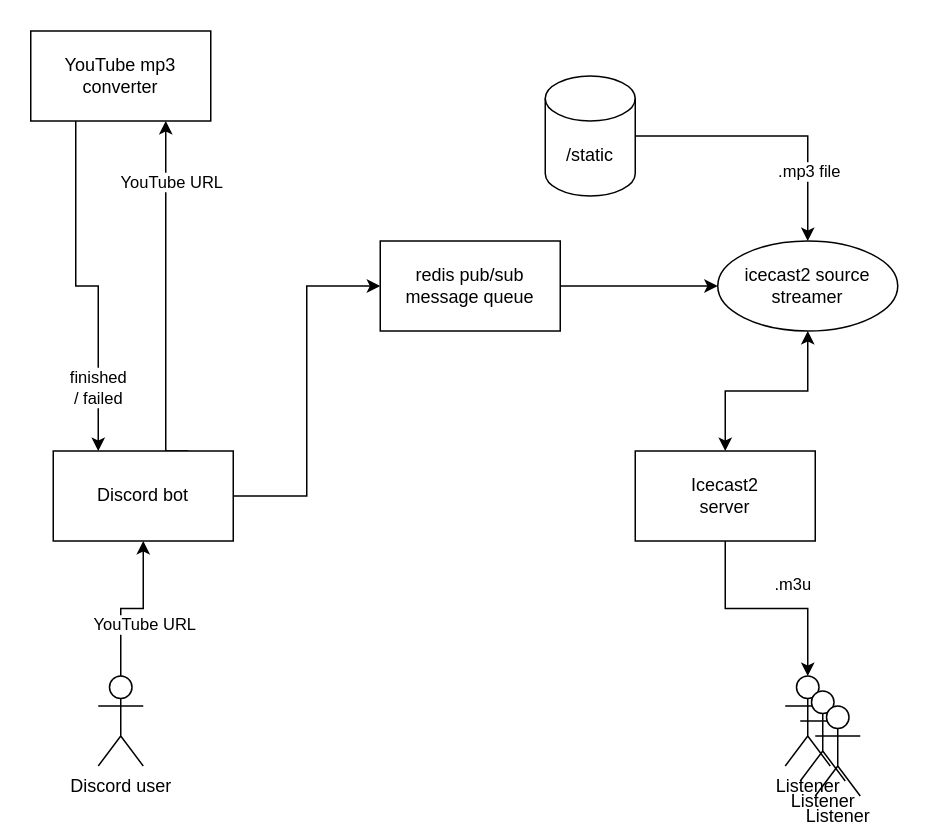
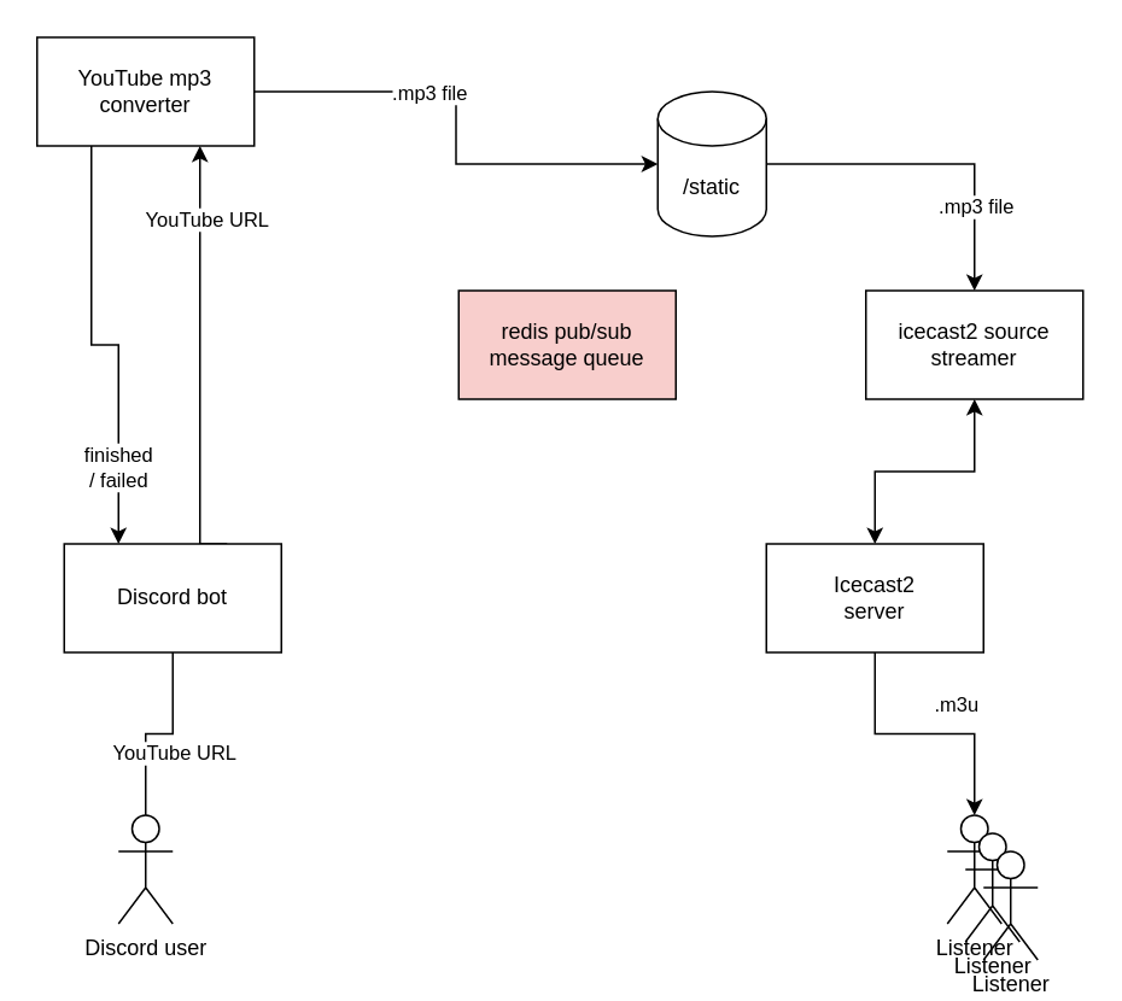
  <mxCell id="0" />
  <mxCell id="1" parent="0" />
  <mxCell id="2" style="edgeStyle=orthogonalEdgeStyle;rounded=0;orthogonalLoop=1;jettySize=auto;html=1;exitX=0.5;exitY=1;exitDx=0;exitDy=0;startArrow=classic;startFill=1;" parent="1" source="3" target="22" edge="1"><mxGeometry relative="1" as="geometry" /></mxCell>
- <mxCell id="3" value="icecast2 source streamer" style="ellipse;whiteSpace=wrap;html=1;" parent="1" vertex="1"><mxGeometry x="478" y="160" width="120" height="60" as="geometry" /></mxCell>
+ <mxCell id="3" value="icecast2 source streamer" style="rounded=0;whiteSpace=wrap;html=1;" parent="1" vertex="1"><mxGeometry x="478" y="160" width="120" height="60" as="geometry" /></mxCell>
  <mxCell id="4" style="edgeStyle=orthogonalEdgeStyle;rounded=0;orthogonalLoop=1;jettySize=auto;html=1;exitX=1;exitY=0.5;exitDx=0;exitDy=0;exitPerimeter=0;entryX=0.5;entryY=0;entryDx=0;entryDy=0;" parent="1" source="6" target="3" edge="1"><mxGeometry relative="1" as="geometry" /></mxCell>
  <mxCell id="5" value=".mp3 file" style="edgeLabel;html=1;align=center;verticalAlign=middle;resizable=0;points=[];" parent="4" vertex="1" connectable="0"><mxGeometry x="0.647" y="2" relative="1" as="geometry"><mxPoint x="-2" y="-14" as="offset" /></mxGeometry></mxCell>
  <mxCell id="6" value="/static" style="shape=cylinder3;whiteSpace=wrap;html=1;boundedLbl=1;backgroundOutline=1;size=15;" parent="1" vertex="1"><mxGeometry x="363" y="50" width="60" height="80" as="geometry" /></mxCell>
- <mxCell id="7" style="edgeStyle=orthogonalEdgeStyle;rounded=0;orthogonalLoop=1;jettySize=auto;html=1;exitX=1;exitY=0.5;exitDx=0;exitDy=0;startArrow=none;startFill=0;entryX=0;entryY=0.5;entryDx=0;entryDy=0;" parent="1" source="26" target="3" edge="1"><mxGeometry relative="1" as="geometry"><Array as="points"><mxPoint x="403" y="190" /><mxPoint x="403" y="190" /></Array></mxGeometry></mxCell>
- <mxCell id="8" style="edgeStyle=orthogonalEdgeStyle;rounded=0;orthogonalLoop=1;jettySize=auto;html=1;exitX=0.5;exitY=0;exitDx=0;exitDy=0;exitPerimeter=0;" parent="1" source="10" target="13" edge="1"><mxGeometry relative="1" as="geometry" /></mxCell>
+ <mxCell id="8" style="edgeStyle=orthogonalEdgeStyle;rounded=0;orthogonalLoop=1;jettySize=auto;html=1;exitX=0.5;exitY=0;exitDx=0;exitDy=0;exitPerimeter=0;endArrow=none;" parent="1" source="10" target="13" edge="1"><mxGeometry relative="1" as="geometry" /></mxCell>
  <mxCell id="9" value="YouTube URL" style="edgeLabel;html=1;align=center;verticalAlign=middle;resizable=0;points=[];" parent="8" vertex="1" connectable="0"><mxGeometry x="0.311" y="-4" relative="1" as="geometry"><mxPoint x="-4" y="19" as="offset" /></mxGeometry></mxCell>
  <mxCell id="10" value="Discord user" style="shape=umlActor;verticalLabelPosition=bottom;verticalAlign=top;html=1;outlineConnect=0;" parent="1" vertex="1"><mxGeometry x="65" y="450" width="30" height="60" as="geometry" /></mxCell>
  <mxCell id="11" style="edgeStyle=orthogonalEdgeStyle;rounded=0;orthogonalLoop=1;jettySize=auto;html=1;exitX=0.75;exitY=0;exitDx=0;exitDy=0;entryX=0.75;entryY=1;entryDx=0;entryDy=0;" parent="1" source="13" target="18" edge="1"><mxGeometry relative="1" as="geometry"><mxPoint x="50" y="180" as="targetPoint" /><Array as="points"><mxPoint x="110" y="250" /><mxPoint x="110" y="250" /></Array></mxGeometry></mxCell>
- <mxCell id="12" style="edgeStyle=orthogonalEdgeStyle;rounded=0;orthogonalLoop=1;jettySize=auto;html=1;exitX=1;exitY=0.5;exitDx=0;exitDy=0;startArrow=none;startFill=0;entryX=0;entryY=0.5;entryDx=0;entryDy=0;" parent="1" source="13" target="26" edge="1"><mxGeometry relative="1" as="geometry" /></mxCell>
  <mxCell id="13" value="Discord bot" style="rounded=0;whiteSpace=wrap;html=1;" parent="1" vertex="1"><mxGeometry x="35" y="300" width="120" height="60" as="geometry" /></mxCell>
+ <mxCell id="14" style="edgeStyle=orthogonalEdgeStyle;rounded=0;orthogonalLoop=1;jettySize=auto;html=1;exitX=1;exitY=0.5;exitDx=0;exitDy=0;entryX=0;entryY=0.5;entryDx=0;entryDy=0;entryPerimeter=0;" parent="1" source="18" target="6" edge="1"><mxGeometry relative="1" as="geometry" /></mxCell>
+ <mxCell id="15" value=".mp3 file" style="edgeLabel;html=1;align=center;verticalAlign=middle;resizable=0;points=[];" parent="14" vertex="1" connectable="0"><mxGeometry x="-0.35" y="1" relative="1" as="geometry"><mxPoint x="11" y="1" as="offset" /></mxGeometry></mxCell>
  <mxCell id="16" style="edgeStyle=orthogonalEdgeStyle;rounded=0;orthogonalLoop=1;jettySize=auto;html=1;exitX=0.25;exitY=1;exitDx=0;exitDy=0;entryX=0.25;entryY=0;entryDx=0;entryDy=0;" parent="1" source="18" target="13" edge="1"><mxGeometry relative="1" as="geometry"><mxPoint x="20" y="270" as="targetPoint" /></mxGeometry></mxCell>
  <mxCell id="17" value="finished&lt;br&gt;/ failed" style="edgeLabel;html=1;align=center;verticalAlign=middle;resizable=0;points=[];" parent="16" vertex="1" connectable="0"><mxGeometry x="0.636" y="-1" relative="1" as="geometry"><mxPoint as="offset" /></mxGeometry></mxCell>
  <mxCell id="18" value="YouTube mp3 converter" style="rounded=0;whiteSpace=wrap;html=1;" parent="1" vertex="1"><mxGeometry x="20" y="20" width="120" height="60" as="geometry" /></mxCell>
  <mxCell id="19" value="YouTube URL" style="edgeLabel;html=1;align=center;verticalAlign=middle;resizable=0;points=[];" parent="1" vertex="1" connectable="0"><mxGeometry x="113" y="120" as="geometry" /></mxCell>
  <mxCell id="20" style="edgeStyle=orthogonalEdgeStyle;rounded=0;orthogonalLoop=1;jettySize=auto;html=1;exitX=0.5;exitY=1;exitDx=0;exitDy=0;entryX=0.5;entryY=0;entryDx=0;entryDy=0;entryPerimeter=0;" parent="1" source="22" target="23" edge="1"><mxGeometry relative="1" as="geometry" /></mxCell>
  <mxCell id="21" value=".m3u" style="edgeLabel;html=1;align=center;verticalAlign=middle;resizable=0;points=[];" parent="20" vertex="1" connectable="0"><mxGeometry x="0.244" y="1" relative="1" as="geometry"><mxPoint x="-1" y="-16" as="offset" /></mxGeometry></mxCell>
  <mxCell id="22" value="Icecast2&lt;br&gt;server" style="rounded=0;whiteSpace=wrap;html=1;" parent="1" vertex="1"><mxGeometry x="423" y="300" width="120" height="60" as="geometry" /></mxCell>
  <mxCell id="23" value="Listener" style="shape=umlActor;verticalLabelPosition=bottom;verticalAlign=top;html=1;outlineConnect=0;" parent="1" vertex="1"><mxGeometry x="523" y="450" width="30" height="60" as="geometry" /></mxCell>
  <mxCell id="24" value="Listener" style="shape=umlActor;verticalLabelPosition=bottom;verticalAlign=top;html=1;outlineConnect=0;" parent="1" vertex="1"><mxGeometry x="533" y="460" width="30" height="60" as="geometry" /></mxCell>
  <mxCell id="25" value="Listener" style="shape=umlActor;verticalLabelPosition=bottom;verticalAlign=top;html=1;outlineConnect=0;" parent="1" vertex="1"><mxGeometry x="543" y="470" width="30" height="60" as="geometry" /></mxCell>
- <mxCell id="26" value="redis pub/sub&lt;br&gt;message queue" style="rounded=0;whiteSpace=wrap;html=1;" parent="1" vertex="1"><mxGeometry x="253" y="160" width="120" height="60" as="geometry" /></mxCell>
+ <mxCell id="26" value="redis pub/sub&lt;br&gt;message queue" style="rounded=0;whiteSpace=wrap;html=1;fillColor=#f8cecc;" parent="1" vertex="1"><mxGeometry x="253" y="160" width="120" height="60" as="geometry" /></mxCell>
